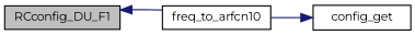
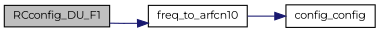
  digraph {
    fontname=Montserrat
    rankdir=LR
    node [color=black fillcolor=white fontname=Montserrat fontsize=10 shape=record style=filled]
    edge [color=midnightblue fontname=Montserrat fontsize=10 labelfontname=Helvetica labelfontsize=10 style=solid]
    n1 [fillcolor=grey75 fontcolor=black height=0.2 label=RCconfig_DU_F1 width=0.4]
    n2 [height=0.2 label=freq_to_arfcn10 width=0.4]
-   n3 [height=0.2 label=config_get width=0.4]
-   n2 -> n1
+   n3 [height=0.2 label=config_config width=0.4]
+   n1 -> n2
    n2 -> n3
  }
